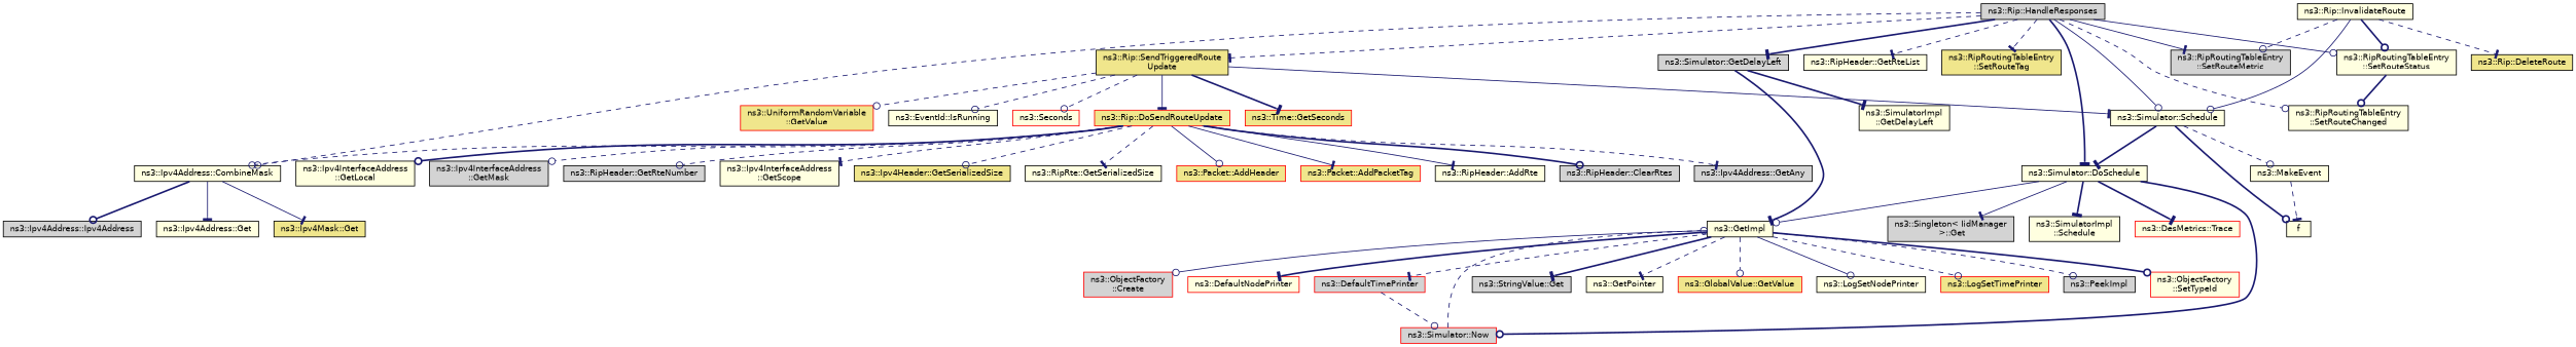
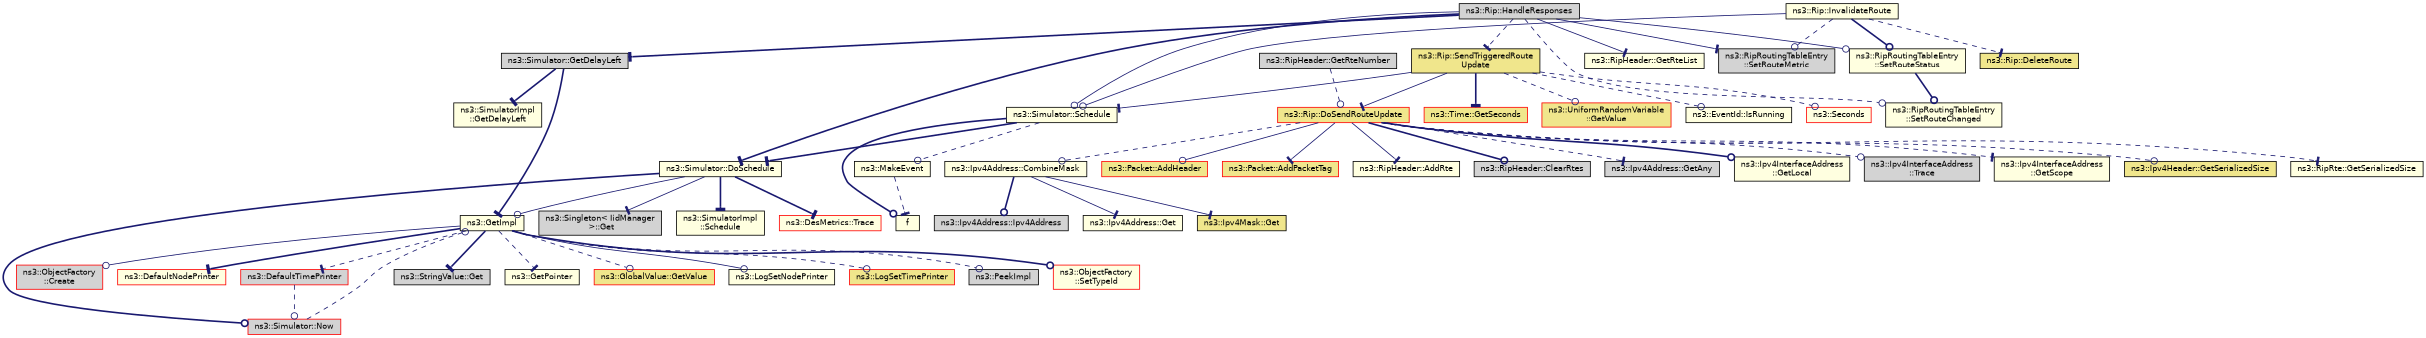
  digraph {
    rankdir=TB
    node [color=black fillcolor=lightyellow fontname=Helvetica fontsize=10 shape=record style=filled]
    edge [arrowhead=odot color=midnightblue fontname=Helvetica fontsize=10 labelfontname=Helvetica labelfontsize=10 style=dashed]
    n1 [fillcolor=lightgrey fontcolor=black height=0.2 label="ns3::Rip::HandleResponses" width=0.4]
    n2 [height=0.2 label="ns3::Ipv4Address::CombineMask" width=0.4]
    n3 [fillcolor=lightgrey height=0.2 label="ns3::Simulator::GetDelayLeft" width=0.4]
    n4 [height=0.2 label="ns3::RipHeader::GetRteList" width=0.4]
    n5 [height=0.2 label="ns3::Simulator::Schedule" width=0.4]
    n6 [height=0.2 label="ns3::RipRoutingTableEntry\l::SetRouteChanged" width=0.4]
    n7 [fillcolor=lightgrey height=0.2 label="ns3::RipRoutingTableEntry\l::SetRouteMetric" width=0.4]
    n8 [height=0.2 label="ns3::RipRoutingTableEntry\l::SetRouteStatus" width=0.4]
    n9 [fillcolor=khaki height=0.2 label="ns3::Rip::SendTriggeredRoute\lUpdate" width=0.4]
-   n10 [fillcolor=khaki height=0.2 label="ns3::RipRoutingTableEntry\l::SetRouteTag" width=0.4]
    n11 [height=0.2 label="ns3::Simulator::DoSchedule" width=0.4]
    n12 [fillcolor=lightgrey height=0.2 label="ns3::Ipv4Address::Ipv4Address" width=0.4]
    n13 [height=0.2 label="ns3::Ipv4Address::Get" width=0.4]
    n14 [fillcolor=khaki height=0.2 label="ns3::Ipv4Mask::Get" width=0.4]
    n15 [height=0.2 label="ns3::SimulatorImpl\l::GetDelayLeft" width=0.4]
    n16 [height=0.2 label="ns3::GetImpl" width=0.4]
    n17 [height=0.2 label="ns3::Rip::InvalidateRoute" width=0.4]
    n18 [fillcolor=khaki height=0.2 label="ns3::Rip::DeleteRoute" width=0.4]
    n19 [height=0.2 label=f width=0.4]
    n20 [height=0.2 label="ns3::MakeEvent" width=0.4]
    n21 [color=red fillcolor=khaki height=0.2 label="ns3::Rip::DoSendRouteUpdate" width=0.4]
    n22 [color=red fillcolor=khaki height=0.2 label="ns3::Time::GetSeconds" width=0.4]
    n23 [color=red fillcolor=khaki height=0.2 label="ns3::UniformRandomVariable\l::GetValue" width=0.4]
    n24 [height=0.2 label="ns3::EventId::IsRunning" width=0.4]
    n25 [color=red height=0.2 label="ns3::Seconds" width=0.4]
    n26 [color=red fillcolor=lightgrey height=0.2 label="ns3::ObjectFactory\l::Create" width=0.4]
    n27 [color=red height=0.2 label="ns3::DefaultNodePrinter" width=0.4]
    n28 [color=red fillcolor=lightgrey height=0.2 label="ns3::DefaultTimePrinter" width=0.4]
    n29 [fillcolor=lightgrey height=0.2 label="ns3::StringValue::Get" width=0.4]
    n30 [height=0.2 label="ns3::GetPointer" width=0.4]
    n31 [color=red fillcolor=khaki height=0.2 label="ns3::GlobalValue::GetValue" width=0.4]
    n32 [height=0.2 label="ns3::LogSetNodePrinter" width=0.4]
    n33 [color=red fillcolor=khaki height=0.2 label="ns3::LogSetTimePrinter" width=0.4]
    n34 [fillcolor=lightgrey height=0.2 label="ns3::PeekImpl" width=0.4]
    n35 [color=red height=0.2 label="ns3::ObjectFactory\l::SetTypeId" width=0.4]
    n36 [color=red fillcolor=lightgrey height=0.2 label="ns3::Simulator::Now" width=0.4]
    n37 [fillcolor=lightgrey height=0.2 label="ns3::Singleton\< IidManager\l \>::Get" width=0.4]
    n38 [height=0.2 label="ns3::SimulatorImpl\l::Schedule" width=0.4]
    n39 [color=red height=0.2 label="ns3::DesMetrics::Trace" width=0.4]
    n40 [color=red fillcolor=khaki height=0.2 label="ns3::Packet::AddHeader" width=0.4]
    n41 [color=red fillcolor=khaki height=0.2 label="ns3::Packet::AddPacketTag" width=0.4]
    n42 [height=0.2 label="ns3::RipHeader::AddRte" width=0.4]
    n43 [fillcolor=lightgrey height=0.2 label="ns3::RipHeader::ClearRtes" width=0.4]
    n44 [fillcolor=lightgrey height=0.2 label="ns3::Ipv4Address::GetAny" width=0.4]
    n45 [height=0.2 label="ns3::Ipv4InterfaceAddress\l::GetLocal" width=0.4]
-   n46 [fillcolor=lightgrey height=0.2 label="ns3::Ipv4InterfaceAddress\l::GetMask" width=0.4]
+   n46 [fillcolor=lightgrey height=0.2 label="ns3::Ipv4InterfaceAddress\l::Trace" width=0.4]
    n47 [fillcolor=lightgrey height=0.2 label="ns3::RipHeader::GetRteNumber" width=0.4]
    n48 [height=0.2 label="ns3::Ipv4InterfaceAddress\l::GetScope" width=0.4]
    n49 [fillcolor=khaki height=0.2 label="ns3::Ipv4Header::GetSerializedSize" width=0.4]
    n50 [height=0.2 label="ns3::RipRte::GetSerializedSize" width=0.4]
-   n1 -> n2
    n1 -> n3 [arrowhead=tee style=bold]
-   n1 -> n4 [arrowhead=tee]
+   n1 -> n4 [arrowhead=tee style=solid]
    n1 -> n5 [style=solid]
    n1 -> n6
    n1 -> n7 [arrowhead=tee style=solid]
    n1 -> n8 [style=solid]
    n1 -> n9 [arrowhead=tee]
-   n1 -> n10 [arrowhead=tee]
    n1 -> n11 [arrowhead=tee style=bold]
    n2 -> n12 [style=bold]
    n2 -> n13 [arrowhead=tee style=solid]
    n2 -> n14 [arrowhead=tee style=solid]
    n3 -> n15 [arrowhead=tee style=bold]
    n3 -> n16 [arrowhead=tee style=bold]
    n5 -> n11 [arrowhead=tee style=bold]
    n5 -> n19 [style=bold]
    n5 -> n20
    n8 -> n6 [style=bold]
    n9 -> n5 [arrowhead=tee style=solid]
    n9 -> n21 [arrowhead=tee style=solid]
    n9 -> n22 [arrowhead=tee style=bold]
    n9 -> n23
    n9 -> n24
    n9 -> n25
    n11 -> n16 [style=solid]
    n11 -> n36 [style=bold]
    n11 -> n37 [arrowhead=tee style=solid]
    n11 -> n38 [arrowhead=tee style=bold]
    n11 -> n39 [arrowhead=tee style=bold]
    n16 -> n26 [style=solid]
    n16 -> n27 [arrowhead=tee style=bold]
    n16 -> n28 [arrowhead=tee]
    n16 -> n29 [arrowhead=tee style=bold]
    n16 -> n30 [arrowhead=tee]
    n16 -> n31
    n16 -> n32 [style=solid]
    n16 -> n33
    n16 -> n34
    n16 -> n35 [style=bold]
    n17 -> n5 [style=solid]
    n17 -> n7
    n17 -> n8 [style=bold]
    n17 -> n18 [arrowhead=tee]
    n20 -> n19 [arrowhead=tee]
    n21 -> n2
    n21 -> n40 [style=solid]
    n21 -> n41 [arrowhead=tee style=solid]
    n21 -> n42 [arrowhead=tee style=solid]
    n21 -> n43 [style=bold]
    n21 -> n44 [arrowhead=tee]
    n21 -> n45 [style=bold]
    n21 -> n46
-   n21 -> n47
+   n47 -> n21
    n21 -> n48 [arrowhead=tee]
    n21 -> n49
    n21 -> n50 [arrowhead=tee]
    n28 -> n36
    n36 -> n16
  }
